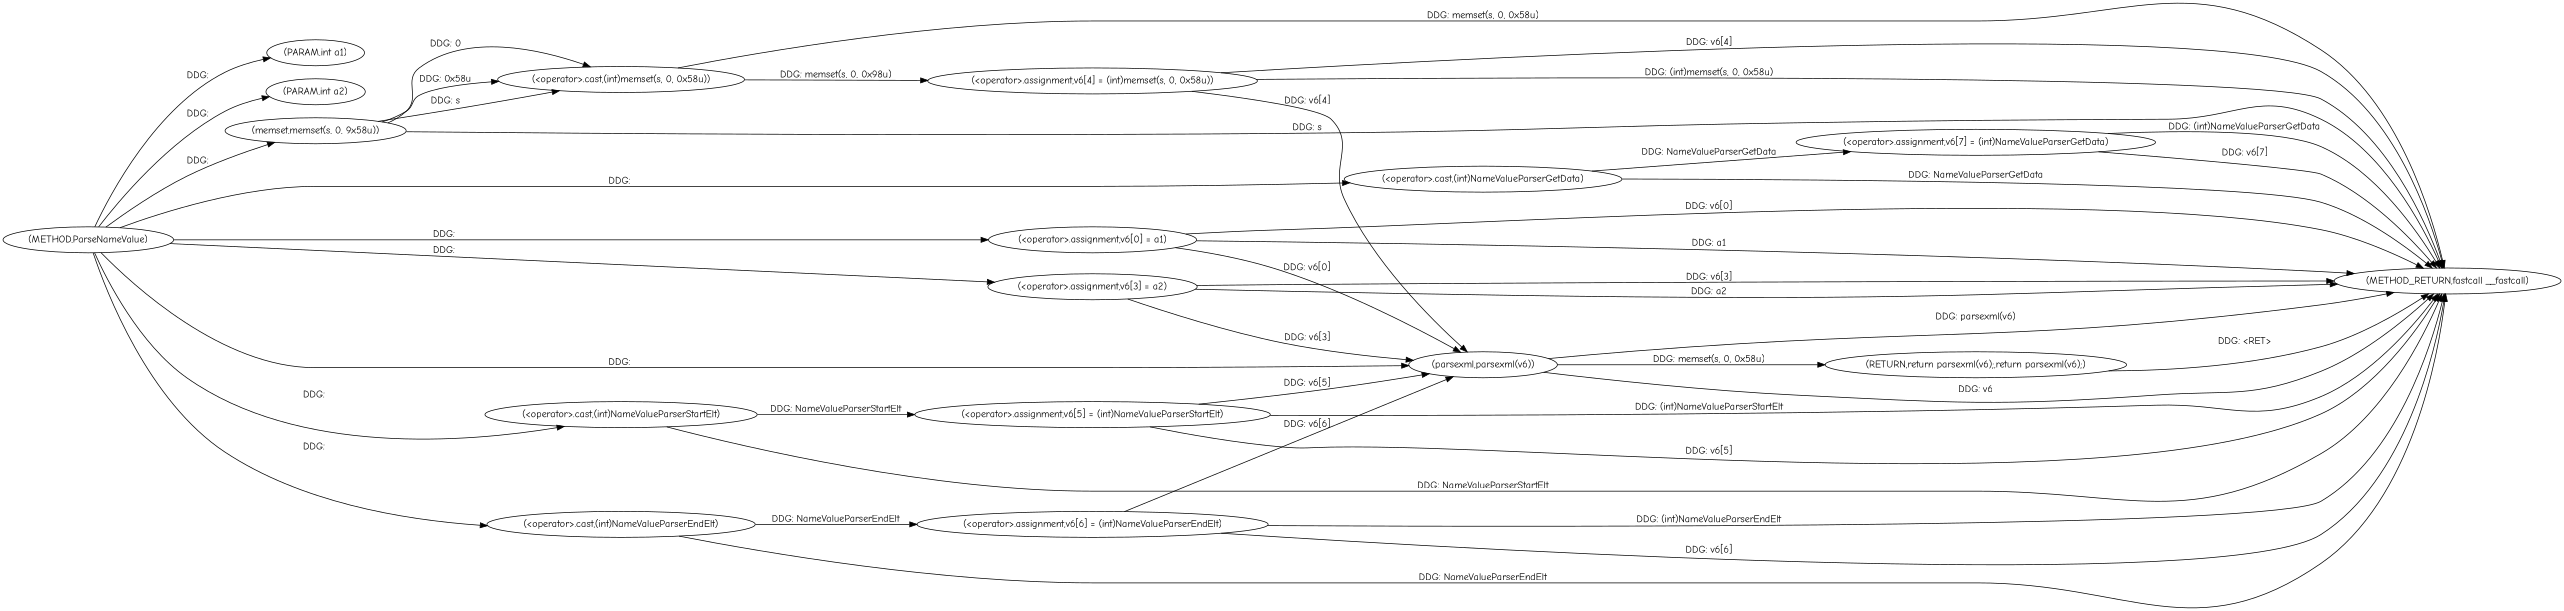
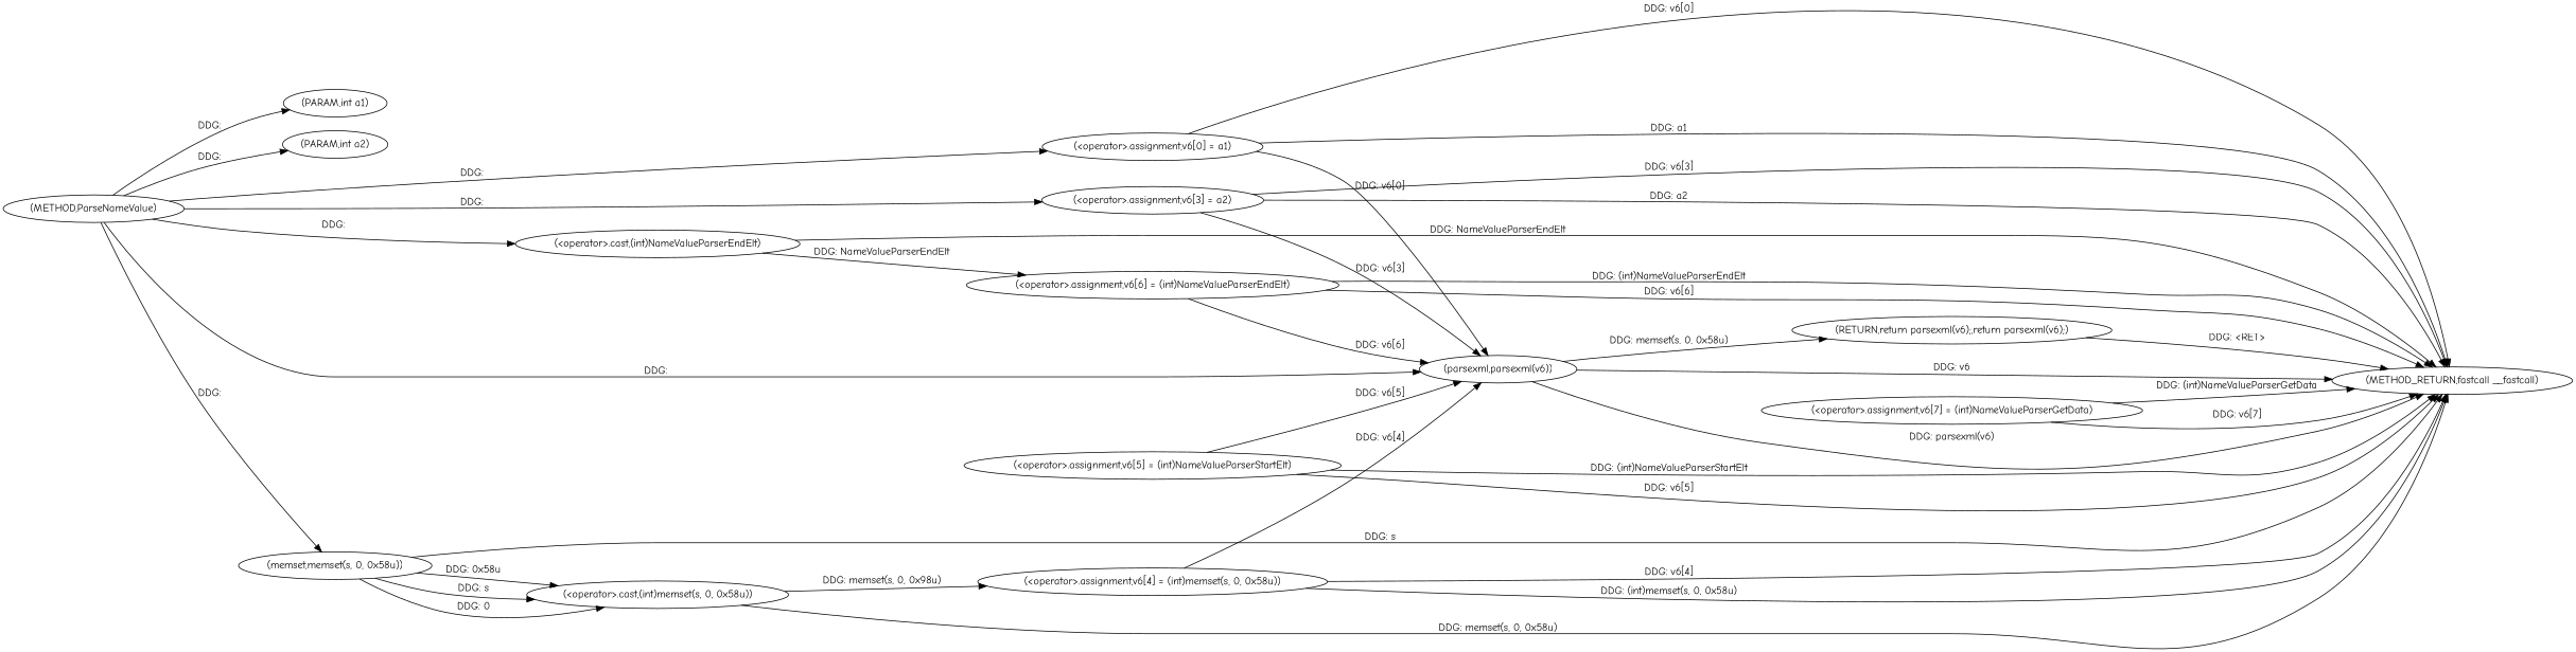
  digraph {
    fontname="Comic Neue"
    rankdir=LR
    node [fontname="Comic Neue"]
    edge [fontname="Comic Neue"]
    n1 [label="(METHOD,ParseNameValue)"]
    n2 [label="(PARAM,int a1)"]
    n3 [label="(PARAM,int a2)"]
-   n4 [label="(memset,memset(s, 0, 9x58u))"]
-   n5 [label="(<operator>.cast,(int)NameValueParserGetData)"]
+   n4 [label="(memset,memset(s, 0, 0x58u))"]
    n6 [label="(<operator>.assignment,v6[0] = a1)"]
    n7 [label="(<operator>.assignment,v6[3] = a2)"]
-   n8 [label="(<operator>.cast,(int)NameValueParserStartElt)"]
    n9 [label="(<operator>.cast,(int)NameValueParserEndElt)"]
    n10 [label="(parsexml,parsexml(v6))"]
    n11 [label="(METHOD_RETURN,fastcall __fastcall)"]
    n12 [label="(<operator>.cast,(int)memset(s, 0, 0x58u))"]
    n13 [label="(<operator>.assignment,v6[7] = (int)NameValueParserGetData)"]
    n14 [label="(<operator>.assignment,v6[5] = (int)NameValueParserStartElt)"]
    n15 [label="(<operator>.assignment,v6[6] = (int)NameValueParserEndElt)"]
    n16 [label="(RETURN,return parsexml(v6);,return parsexml(v6);)"]
    n17 [label="(<operator>.assignment,v6[4] = (int)memset(s, 0, 0x58u))"]
    n1 -> n2 [label="DDG: "]
    n1 -> n3 [label="DDG: "]
    n1 -> n4 [label="DDG: "]
-   n1 -> n5 [label="DDG: "]
    n1 -> n6 [label="DDG: "]
    n1 -> n7 [label="DDG: "]
-   n1 -> n8 [label="DDG: "]
    n1 -> n9 [label="DDG: "]
    n1 -> n10 [label="DDG: "]
    n4 -> n11 [label="DDG: s"]
    n4 -> n12 [label="DDG: s"]
    n4 -> n12 [label="DDG: 0"]
    n4 -> n12 [label="DDG: 0x58u"]
-   n5 -> n11 [label="DDG: NameValueParserGetData"]
-   n5 -> n13 [label="DDG: NameValueParserGetData"]
    n6 -> n10 [label="DDG: v6[0]"]
    n6 -> n11 [label="DDG: v6[0]"]
    n6 -> n11 [label="DDG: a1"]
    n7 -> n10 [label="DDG: v6[3]"]
    n7 -> n11 [label="DDG: v6[3]"]
    n7 -> n11 [label="DDG: a2"]
-   n8 -> n11 [label="DDG: NameValueParserStartElt"]
-   n8 -> n14 [label="DDG: NameValueParserStartElt"]
    n9 -> n11 [label="DDG: NameValueParserEndElt"]
    n9 -> n15 [label="DDG: NameValueParserEndElt"]
    n10 -> n11 [label="DDG: v6"]
    n10 -> n11 [label="DDG: parsexml(v6)"]
    n10 -> n16 [label="DDG: memset(s, 0, 0x58u)"]
    n12 -> n11 [label="DDG: memset(s, 0, 0x58u)"]
    n12 -> n17 [label="DDG: memset(s, 0, 0x98u)"]
    n13 -> n11 [label="DDG: v6[7]"]
    n13 -> n11 [label="DDG: (int)NameValueParserGetData"]
    n14 -> n10 [label="DDG: v6[5]"]
    n14 -> n11 [label="DDG: (int)NameValueParserStartElt"]
    n14 -> n11 [label="DDG: v6[5]"]
    n15 -> n10 [label="DDG: v6[6]"]
    n15 -> n11 [label="DDG: v6[6]"]
    n15 -> n11 [label="DDG: (int)NameValueParserEndElt"]
    n16 -> n11 [label="DDG: <RET>"]
    n17 -> n10 [label="DDG: v6[4]"]
    n17 -> n11 [label="DDG: v6[4]"]
    n17 -> n11 [label="DDG: (int)memset(s, 0, 0x58u)"]
  }
